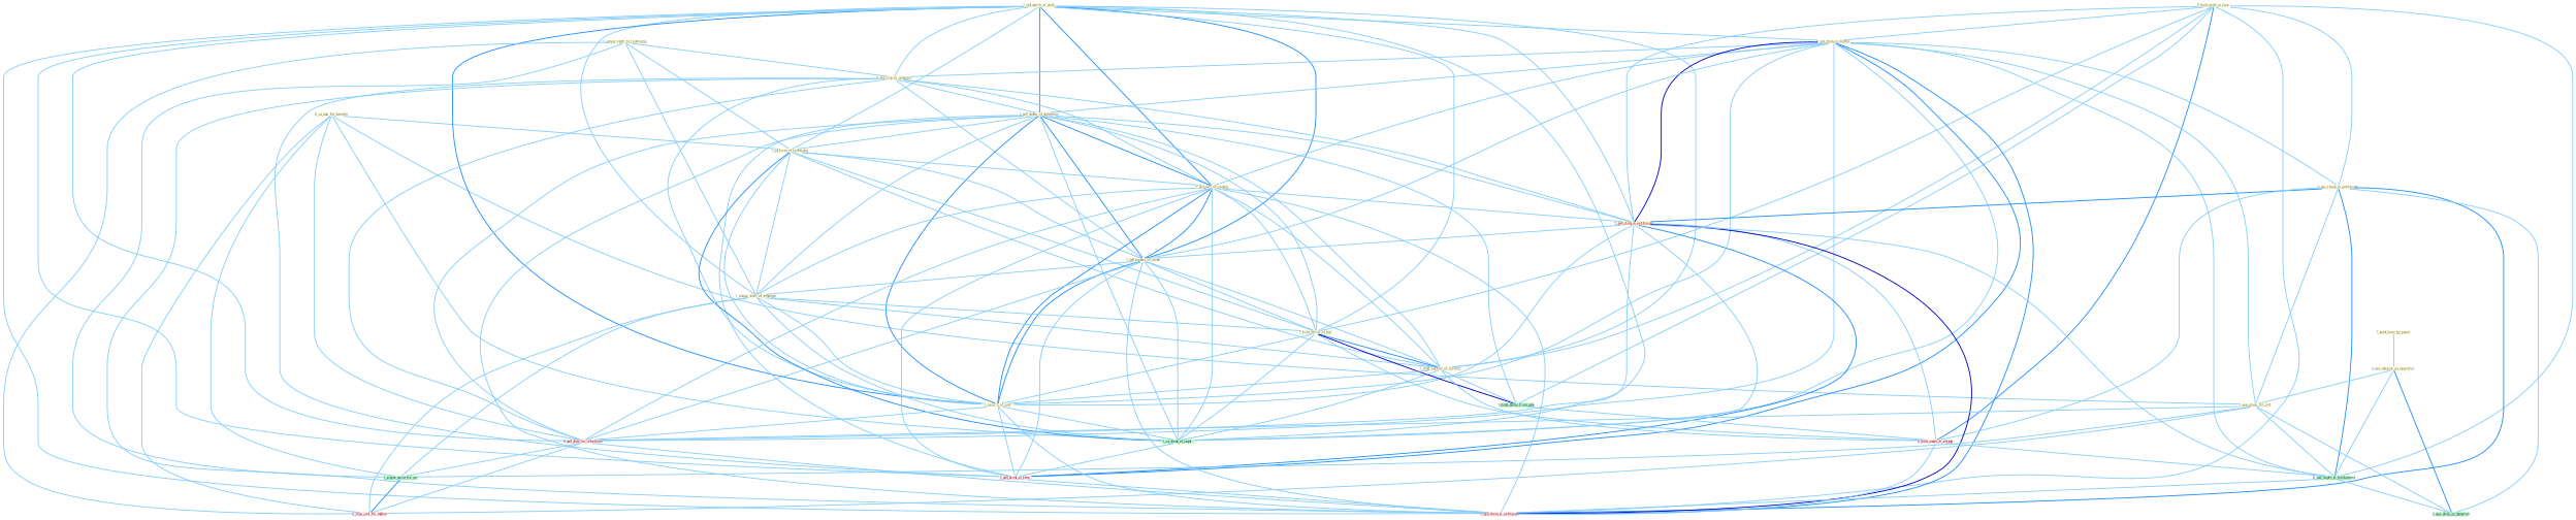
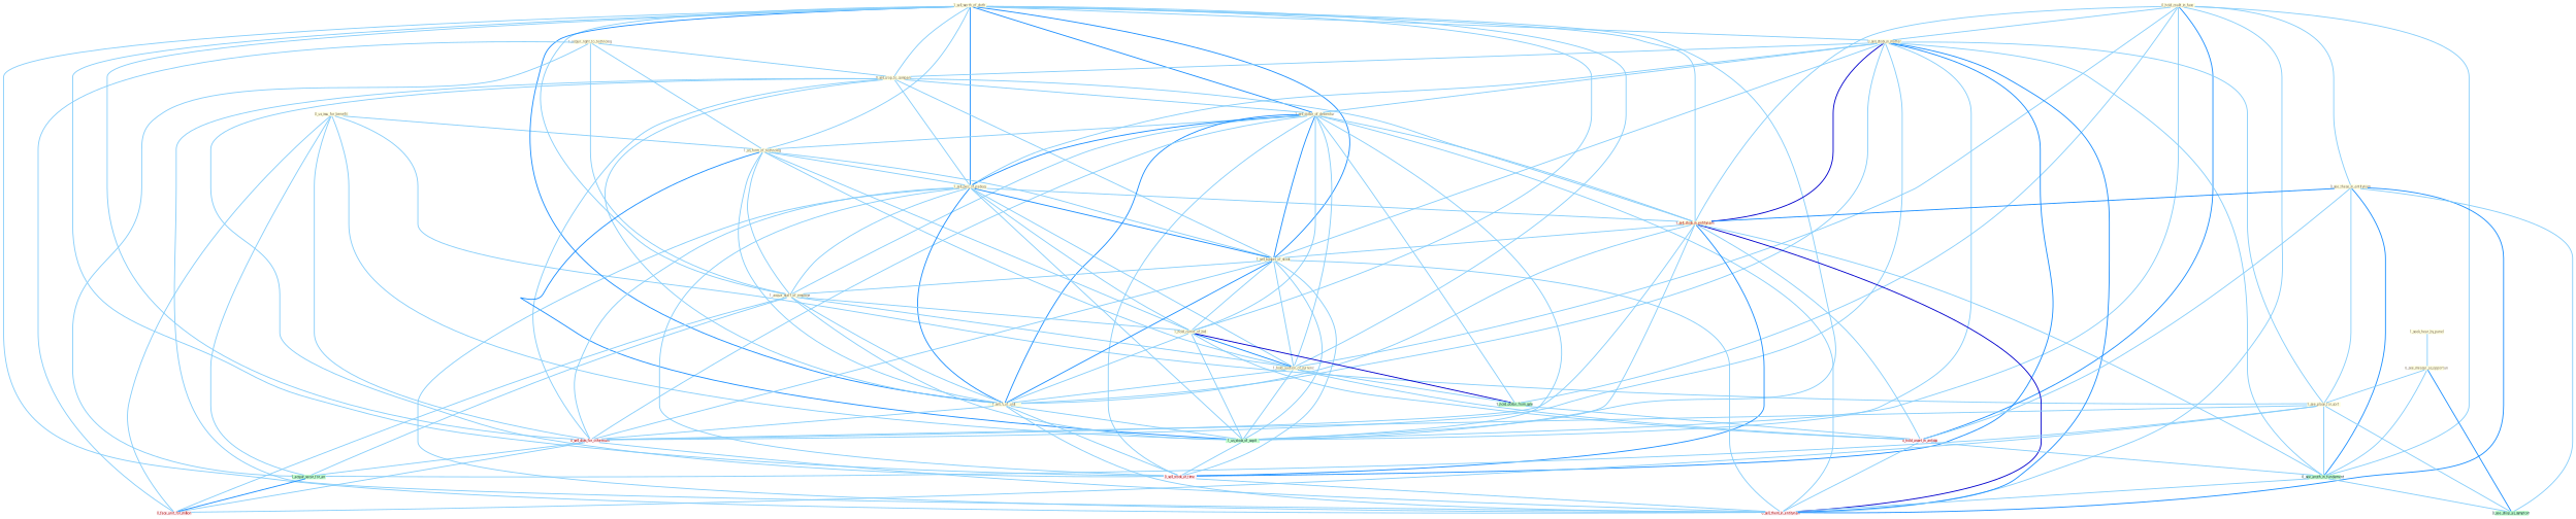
  graph {
    fontname="Roboto Condensed"
    node [color="#ffffe0" fixedsize=true fontcolor="#8b7d6b" fontname="Roboto Condensed" fontsize=4 shape=polygon style=filled]
    edge [color="#87cefa" fontname="Roboto Condensed" w=1]
    "0_us_issu_for_benefit " [height=.06 width=.5]
    "1_sell_worth_of_cloth " [height=.06 width=.5]
    "1_acquir_right_to_technolog " [height=.06 width=.5]
    "0_hold_coalit_in_face " [height=.06 width=.5]
    "0_sell_stock_in_matter " [height=.06 width=.5]
    "0_see_these_in_entitynam " [height=.06 width=.5]
    "0_sell_crop_to_compani " [height=.06 width=.5]
    "1_sell_dollar_of_debentur " [height=.06 width=.5]
    "1_seek_hear_by_panel " [height=.06 width=.5]
    "1_us_form_of_technolog " [height=.06 width=.5]
    "1_sell_piec_of_packag " [height=.06 width=.5]
    "1_sell_stock_in_entitynam " [fontcolor="#b22222" height=.06 width=.5]
    "1_sell_basket_of_stock " [height=.06 width=.5]
    "0_see_measur_as_opportun " [height=.06 width=.5]
    "1_acquir_staff_of_employe " [height=.06 width=.5]
    "1_see_place_for_sort " [height=.06 width=.5]
    "1_hold_carrot_of_bid " [height=.06 width=.5]
    "1_hold_auction_of_currenc " [height=.06 width=.5]
-   "1_sell_%_of_unit " [height=.06 width=.5 label="1_hear_%_of_unit"]
+   "1_sell_%_of_unit " [height=.06 width=.5]
    "0_sell_divis_for_othernum " [color="#fff0f5" fontcolor="#b22222" height=.06 width=.5]
    "0_hold_asset_in_anticip " [color="#fff0f5" fontcolor="#b22222" height=.06 width=.5]
    "0_sell_stock_at_time " [color="#fff0f5" fontcolor="#b22222" height=.06 width=.5]
    n23 [color="#fff0f5" fontcolor="#b22222" height=.06 label="0_face_unit_for_million" width=.5]
    "0_sell_them_in_entitynam " [color="#fff0f5" fontcolor="#b22222" height=.06 width=.5]
    "1_acquir_secur_for_an " [color="#BDFCC9" fontcolor="#2f4f4f" height=.06 width=.5]
    "1_us_stock_of_capit " [color="#BDFCC9" fontcolor="#2f4f4f" height=.06 width=.5]
    "1_hold_dollar_from_sale " [color="#BDFCC9" fontcolor="#2f4f4f" height=.06 width=.5]
    "0_see_anyth_in_fundament " [color="#BDFCC9" fontcolor="#2f4f4f" height=.06 width=.5]
    "0_see_shop_as_symptom " [color="#BDFCC9" fontcolor="#2f4f4f" height=.06 width=.5]
    subgraph sub_1 {
      "0_us_issu_for_benefit "
      "1_sell_worth_of_cloth "
      "1_acquir_right_to_technolog "
      "0_hold_coalit_in_face "
      "0_sell_stock_in_matter "
      "0_see_these_in_entitynam "
      "0_sell_crop_to_compani "
      "1_sell_dollar_of_debentur "
      "1_seek_hear_by_panel "
      "1_us_form_of_technolog "
      "1_sell_piec_of_packag "
      "1_sell_stock_in_entitynam "
      "1_sell_basket_of_stock "
      "0_see_measur_as_opportun "
      "1_acquir_staff_of_employe "
      "1_see_place_for_sort "
      "1_hold_carrot_of_bid "
      "1_hold_auction_of_currenc "
      "1_sell_%_of_unit "
    }
    subgraph sub_2 {
      "0_sell_divis_for_othernum "
      "0_hold_asset_in_anticip "
      "0_sell_stock_at_time "
      n23
      "0_sell_them_in_entitynam "
    }
    "0_us_issu_for_benefit " -- "1_us_form_of_technolog "
    "0_us_issu_for_benefit " -- "1_see_place_for_sort "
    "0_us_issu_for_benefit " -- "0_sell_divis_for_othernum "
    "0_us_issu_for_benefit " -- n23
    "0_us_issu_for_benefit " -- "1_acquir_secur_for_an "
    "0_us_issu_for_benefit " -- "1_us_stock_of_capit "
    "1_sell_worth_of_cloth " -- "0_sell_stock_in_matter "
    "1_sell_worth_of_cloth " -- "0_sell_crop_to_compani "
    "1_sell_worth_of_cloth " -- "1_sell_dollar_of_debentur " [color="#1e90ff" w=2]
    "1_sell_worth_of_cloth " -- "1_us_form_of_technolog "
    "1_sell_worth_of_cloth " -- "1_sell_piec_of_packag " [color="#1e90ff" w=2]
    "1_sell_worth_of_cloth " -- "1_sell_stock_in_entitynam "
    "1_sell_worth_of_cloth " -- "1_sell_basket_of_stock " [color="#1e90ff" w=2]
    "1_sell_worth_of_cloth " -- "1_acquir_staff_of_employe "
    "1_sell_worth_of_cloth " -- "1_hold_carrot_of_bid "
    "1_sell_worth_of_cloth " -- "1_hold_auction_of_currenc "
    "1_sell_worth_of_cloth " -- "1_sell_%_of_unit " [color="#1e90ff" w=2]
    "1_sell_worth_of_cloth " -- "0_sell_divis_for_othernum "
    "1_sell_worth_of_cloth " -- "0_sell_stock_at_time "
    "1_sell_worth_of_cloth " -- "0_sell_them_in_entitynam "
    "1_sell_worth_of_cloth " -- "1_us_stock_of_capit "
    "1_acquir_right_to_technolog " -- "0_sell_crop_to_compani "
    "1_acquir_right_to_technolog " -- "1_us_form_of_technolog "
    "1_acquir_right_to_technolog " -- "1_acquir_staff_of_employe "
    "1_acquir_right_to_technolog " -- n23
    "1_acquir_right_to_technolog " -- "1_acquir_secur_for_an "
    "0_hold_coalit_in_face " -- "0_sell_stock_in_matter "
    "0_hold_coalit_in_face " -- "0_see_these_in_entitynam "
    "0_hold_coalit_in_face " -- "1_sell_stock_in_entitynam "
-   "0_hold_coalit_in_face " -- "1_hold_carrot_of_bid "
+   "0_hold_coalit_in_face " -- "1_us_stock_of_capit "
    "0_hold_coalit_in_face " -- "1_hold_auction_of_currenc "
    "0_hold_coalit_in_face " -- "0_hold_asset_in_anticip " [color="#1e90ff" w=2]
    "0_hold_coalit_in_face " -- "0_sell_them_in_entitynam "
    "0_hold_coalit_in_face " -- "1_hold_dollar_from_sale "
    "0_hold_coalit_in_face " -- "0_see_anyth_in_fundament "
-   "0_sell_stock_in_matter " -- "0_see_these_in_entitynam "
    "0_sell_stock_in_matter " -- "0_sell_crop_to_compani "
    "0_sell_stock_in_matter " -- "1_sell_dollar_of_debentur "
    "0_sell_stock_in_matter " -- "1_sell_piec_of_packag "
    "0_sell_stock_in_matter " -- "1_sell_stock_in_entitynam " [color="#0000cd" w=3]
    "0_sell_stock_in_matter " -- "1_sell_basket_of_stock "
    "0_sell_stock_in_matter " -- "1_see_place_for_sort "
    "0_sell_stock_in_matter " -- "1_sell_%_of_unit "
    "0_sell_stock_in_matter " -- "0_sell_divis_for_othernum "
    "0_sell_stock_in_matter " -- "0_sell_stock_at_time " [color="#1e90ff" w=2]
    "0_sell_stock_in_matter " -- "0_sell_them_in_entitynam " [color="#1e90ff" w=2]
    "0_sell_stock_in_matter " -- "1_us_stock_of_capit "
    "0_sell_stock_in_matter " -- "0_see_anyth_in_fundament "
    "0_see_these_in_entitynam " -- "1_sell_stock_in_entitynam " [color="#1e90ff" w=2]
    "0_see_these_in_entitynam " -- "1_see_place_for_sort "
    "0_see_these_in_entitynam " -- "0_hold_asset_in_anticip "
    "0_see_these_in_entitynam " -- "0_sell_them_in_entitynam " [color="#1e90ff" w=2]
    "0_see_these_in_entitynam " -- "0_see_anyth_in_fundament " [color="#1e90ff" w=2]
    "0_see_these_in_entitynam " -- "0_see_shop_as_symptom "
    "0_sell_crop_to_compani " -- "1_sell_dollar_of_debentur "
    "0_sell_crop_to_compani " -- "1_sell_piec_of_packag "
    "0_sell_crop_to_compani " -- "1_sell_stock_in_entitynam "
    "0_sell_crop_to_compani " -- "1_sell_basket_of_stock "
    "0_sell_crop_to_compani " -- "1_sell_%_of_unit "
    "0_sell_crop_to_compani " -- "0_sell_divis_for_othernum "
    "0_sell_crop_to_compani " -- "0_sell_stock_at_time "
    "0_sell_crop_to_compani " -- "0_sell_them_in_entitynam "
    "1_sell_dollar_of_debentur " -- "1_us_form_of_technolog "
    "1_sell_dollar_of_debentur " -- "1_sell_piec_of_packag " [color="#1e90ff" w=2]
    "1_sell_dollar_of_debentur " -- "1_sell_stock_in_entitynam "
    "1_sell_dollar_of_debentur " -- "1_sell_basket_of_stock " [color="#1e90ff" w=2]
    "1_sell_dollar_of_debentur " -- "1_acquir_staff_of_employe "
    "1_sell_dollar_of_debentur " -- "1_hold_carrot_of_bid "
    "1_sell_dollar_of_debentur " -- "1_hold_auction_of_currenc "
    "1_sell_dollar_of_debentur " -- "1_sell_%_of_unit " [color="#1e90ff" w=2]
    "1_sell_dollar_of_debentur " -- "0_sell_divis_for_othernum "
    "1_sell_dollar_of_debentur " -- "0_sell_stock_at_time "
    "1_sell_dollar_of_debentur " -- "0_sell_them_in_entitynam "
    "1_sell_dollar_of_debentur " -- "1_us_stock_of_capit "
    "1_sell_dollar_of_debentur " -- "1_hold_dollar_from_sale "
    "1_seek_hear_by_panel " -- "0_see_measur_as_opportun "
    "1_us_form_of_technolog " -- "1_sell_piec_of_packag "
    "1_us_form_of_technolog " -- "1_sell_basket_of_stock "
    "1_us_form_of_technolog " -- "1_acquir_staff_of_employe "
    "1_us_form_of_technolog " -- "1_hold_carrot_of_bid "
    "1_us_form_of_technolog " -- "1_hold_auction_of_currenc "
    "1_us_form_of_technolog " -- "1_sell_%_of_unit "
    "1_us_form_of_technolog " -- "1_us_stock_of_capit " [color="#1e90ff" w=2]
    "1_sell_piec_of_packag " -- "1_sell_stock_in_entitynam "
    "1_sell_piec_of_packag " -- "1_sell_basket_of_stock " [color="#1e90ff" w=2]
    "1_sell_piec_of_packag " -- "1_acquir_staff_of_employe "
    "1_sell_piec_of_packag " -- "1_hold_carrot_of_bid "
    "1_sell_piec_of_packag " -- "1_hold_auction_of_currenc "
    "1_sell_piec_of_packag " -- "1_sell_%_of_unit " [color="#1e90ff" w=2]
    "1_sell_piec_of_packag " -- "0_sell_divis_for_othernum "
    "1_sell_piec_of_packag " -- "0_sell_stock_at_time "
    "1_sell_piec_of_packag " -- "0_sell_them_in_entitynam "
    "1_sell_piec_of_packag " -- "1_us_stock_of_capit "
    "1_sell_stock_in_entitynam " -- "1_sell_basket_of_stock "
    "1_sell_stock_in_entitynam " -- "1_sell_%_of_unit "
    "1_sell_stock_in_entitynam " -- "0_sell_divis_for_othernum "
    "1_sell_stock_in_entitynam " -- "0_hold_asset_in_anticip "
    "1_sell_stock_in_entitynam " -- "0_sell_stock_at_time " [color="#1e90ff" w=2]
    "1_sell_stock_in_entitynam " -- "0_sell_them_in_entitynam " [color="#0000cd" w=3]
    "1_sell_stock_in_entitynam " -- "1_us_stock_of_capit "
    "1_sell_stock_in_entitynam " -- "0_see_anyth_in_fundament "
    "1_sell_basket_of_stock " -- "1_acquir_staff_of_employe "
    "1_sell_basket_of_stock " -- "1_hold_carrot_of_bid "
    "1_sell_basket_of_stock " -- "1_hold_auction_of_currenc "
    "1_sell_basket_of_stock " -- "1_sell_%_of_unit " [color="#1e90ff" w=2]
    "1_sell_basket_of_stock " -- "0_sell_divis_for_othernum "
    "1_sell_basket_of_stock " -- "0_sell_stock_at_time "
    "1_sell_basket_of_stock " -- "0_sell_them_in_entitynam "
    "1_sell_basket_of_stock " -- "1_us_stock_of_capit "
    "0_see_measur_as_opportun " -- "1_see_place_for_sort "
    "0_see_measur_as_opportun " -- "0_see_anyth_in_fundament "
    "0_see_measur_as_opportun " -- "0_see_shop_as_symptom " [color="#1e90ff" w=2]
    "1_acquir_staff_of_employe " -- "1_hold_carrot_of_bid "
    "1_acquir_staff_of_employe " -- "1_hold_auction_of_currenc "
    "1_acquir_staff_of_employe " -- "1_sell_%_of_unit "
    "1_acquir_staff_of_employe " -- n23
    "1_acquir_staff_of_employe " -- "1_acquir_secur_for_an "
    "1_acquir_staff_of_employe " -- "1_us_stock_of_capit "
    "1_see_place_for_sort " -- "0_sell_divis_for_othernum "
    "1_see_place_for_sort " -- n23
    "1_see_place_for_sort " -- "1_acquir_secur_for_an "
    "1_see_place_for_sort " -- "0_see_anyth_in_fundament "
    "1_see_place_for_sort " -- "0_see_shop_as_symptom "
    "1_hold_carrot_of_bid " -- "1_hold_auction_of_currenc " [color="#1e90ff" w=2]
    "1_hold_carrot_of_bid " -- "1_sell_%_of_unit "
    "1_hold_carrot_of_bid " -- "0_hold_asset_in_anticip "
    "1_hold_carrot_of_bid " -- "1_us_stock_of_capit "
    "1_hold_carrot_of_bid " -- "1_hold_dollar_from_sale " [color="#0000cd"]
    "1_hold_auction_of_currenc " -- "1_sell_%_of_unit "
    "1_hold_auction_of_currenc " -- "0_hold_asset_in_anticip "
    "1_hold_auction_of_currenc " -- "1_us_stock_of_capit "
    "1_hold_auction_of_currenc " -- "1_hold_dollar_from_sale "
    "1_sell_%_of_unit " -- "0_sell_divis_for_othernum "
    "1_sell_%_of_unit " -- "0_sell_stock_at_time "
    "1_sell_%_of_unit " -- "0_sell_them_in_entitynam "
    "1_sell_%_of_unit " -- "1_us_stock_of_capit "
    "0_sell_divis_for_othernum " -- n23
    "0_sell_divis_for_othernum " -- "0_sell_them_in_entitynam "
    "0_sell_divis_for_othernum " -- "1_acquir_secur_for_an "
    "0_hold_asset_in_anticip " -- "0_sell_them_in_entitynam "
    "0_hold_asset_in_anticip " -- "0_see_anyth_in_fundament "
    "0_sell_stock_at_time " -- "0_sell_them_in_entitynam "
    "1_acquir_secur_for_an " -- n23 [color="#1e90ff" w=2]
    "1_us_stock_of_capit " -- "0_sell_stock_at_time "
    "1_hold_dollar_from_sale " -- "0_hold_asset_in_anticip "
    "0_see_anyth_in_fundament " -- "0_sell_them_in_entitynam "
    "0_see_anyth_in_fundament " -- "0_see_shop_as_symptom "
  }
